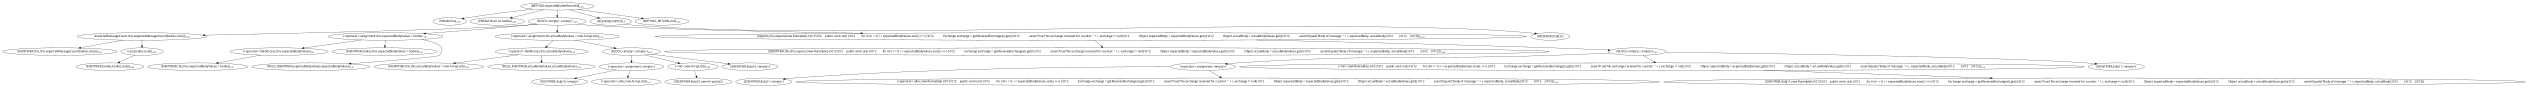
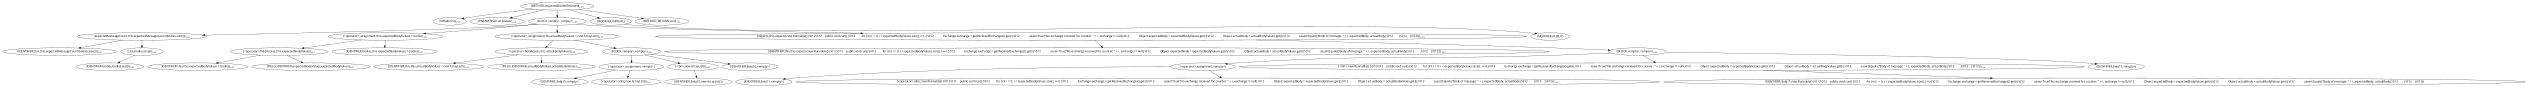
  digraph {
    fontname="Open Sans"
    node [fontname="Open Sans"]
    edge [fontname="Open Sans"]
    n1 [label=<(METHOD,expectedBodiesReceived)<SUB>239</SUB>>]
    n2 [label=<(PARAM,this)<SUB>239</SUB>>]
    n3 [label=<(PARAM,final List bodies)<SUB>239</SUB>>]
    n4 [label=<(BLOCK,&lt;empty&gt;,&lt;empty&gt;)<SUB>239</SUB>>]
    n5 [label=<(MODIFIER,VIRTUAL)>]
    n6 [label=<(METHOD_RETURN,void)<SUB>239</SUB>>]
    n7 [label=<(expectedMessageCount,this.expectedMessageCount(bodies.size()))<SUB>240</SUB>>]
    n8 [label=<(&lt;operator&gt;.assignment,this.expectedBodyValues = bodies)<SUB>241</SUB>>]
    n9 [label=<(&lt;operator&gt;.assignment,this.actualBodyValues = new ArrayList())<SUB>242</SUB>>]
    n10 [label=<(expects,this.expects(new Runnable() {\012\012    public void run() {\012        for (int i = 0; i &lt; expectedBodyValues.size(); i++) {\012            Exchange exchange = getReceivedExchanges().get(i);\012            assertTrue(&quot;No exchange received for counter: &quot; + i, exchange != null);\012            Object expectedBody = expectedBodyValues.get(i);\012            Object actualBody = actualBodyValues.get(i);\012            assertEquals(&quot;Body of message: &quot; + i, expectedBody, actualBody);\012        }\012    }\012}))<SUB>244</SUB>>]
    n11 [label=<(MODIFIER,PUBLIC)>]
    n12 [label=<(IDENTIFIER,this,this.expectedMessageCount(bodies.size()))<SUB>240</SUB>>]
    n13 [label=<(size,bodies.size())<SUB>240</SUB>>]
    n14 [label=<(&lt;operator&gt;.fieldAccess,this.expectedBodyValues)<SUB>241</SUB>>]
    n15 [label=<(IDENTIFIER,bodies,this.expectedBodyValues = bodies)<SUB>241</SUB>>]
    n16 [label=<(&lt;operator&gt;.fieldAccess,this.actualBodyValues)<SUB>242</SUB>>]
    n17 [label=<(BLOCK,&lt;empty&gt;,&lt;empty&gt;)<SUB>242</SUB>>]
    n18 [label=<(IDENTIFIER,this,this.expects(new Runnable() {\012\012    public void run() {\012        for (int i = 0; i &lt; expectedBodyValues.size(); i++) {\012            Exchange exchange = getReceivedExchanges().get(i);\012            assertTrue(&quot;No exchange received for counter: &quot; + i, exchange != null);\012            Object expectedBody = expectedBodyValues.get(i);\012            Object actualBody = actualBodyValues.get(i);\012            assertEquals(&quot;Body of message: &quot; + i, expectedBody, actualBody);\012        }\012    }\012}))<SUB>244</SUB>>]
    n19 [label=<(BLOCK,&lt;empty&gt;,&lt;empty&gt;)<SUB>244</SUB>>]
    n20 [label=<(IDENTIFIER,bodies,bodies.size())<SUB>240</SUB>>]
    n21 [label=<(IDENTIFIER,this,this.expectedBodyValues = bodies)<SUB>241</SUB>>]
    n22 [label=<(FIELD_IDENTIFIER,expectedBodyValues,expectedBodyValues)<SUB>241</SUB>>]
    n23 [label=<(IDENTIFIER,this,this.actualBodyValues = new ArrayList())<SUB>242</SUB>>]
    n24 [label=<(FIELD_IDENTIFIER,actualBodyValues,actualBodyValues)<SUB>242</SUB>>]
    n25 [label=<(&lt;operator&gt;.assignment,&lt;empty&gt;)>]
    n26 [label=<(&lt;init&gt;,new ArrayList())<SUB>292</SUB>>]
    n27 [label=<(IDENTIFIER,$obj10,&lt;empty&gt;)>]
    n28 [label=<(IDENTIFIER,$obj10,&lt;empty&gt;)>]
    n29 [label=<(&lt;operator&gt;.alloc,new ArrayList())<SUB>242</SUB>>]
    n30 [label=<(IDENTIFIER,$obj10,new ArrayList())>]
    n31 [label=<(&lt;operator&gt;.assignment,&lt;empty&gt;)>]
    n32 [label=<(&lt;init&gt;,new Runnable() {\012\012    public void run() {\012        for (int i = 0; i &lt; expectedBodyValues.size(); i++) {\012            Exchange exchange = getReceivedExchanges().get(i);\012            assertTrue(&quot;No exchange received for counter: &quot; + i, exchange != null);\012            Object expectedBody = expectedBodyValues.get(i);\012            Object actualBody = actualBodyValues.get(i);\012            assertEquals(&quot;Body of message: &quot; + i, expectedBody, actualBody);\012        }\012    }\012})<SUB>244</SUB>>]
    n33 [label=<(IDENTIFIER,$obj11,&lt;empty&gt;)>]
    n34 [label=<(IDENTIFIER,$obj11,&lt;empty&gt;)>]
    n35 [label=<(&lt;operator&gt;.alloc,new Runnable() {\012\012    public void run() {\012        for (int i = 0; i &lt; expectedBodyValues.size(); i++) {\012            Exchange exchange = getReceivedExchanges().get(i);\012            assertTrue(&quot;No exchange received for counter: &quot; + i, exchange != null);\012            Object expectedBody = expectedBodyValues.get(i);\012            Object actualBody = actualBodyValues.get(i);\012            assertEquals(&quot;Body of message: &quot; + i, expectedBody, actualBody);\012        }\012    }\012})<SUB>244</SUB>>]
    n36 [label=<(IDENTIFIER,$obj11,new Runnable() {\012\012    public void run() {\012        for (int i = 0; i &lt; expectedBodyValues.size(); i++) {\012            Exchange exchange = getReceivedExchanges().get(i);\012            assertTrue(&quot;No exchange received for counter: &quot; + i, exchange != null);\012            Object expectedBody = expectedBodyValues.get(i);\012            Object actualBody = actualBodyValues.get(i);\012            assertEquals(&quot;Body of message: &quot; + i, expectedBody, actualBody);\012        }\012    }\012})>]
    n1 -> n2
    n1 -> n3
    n1 -> n4
    n1 -> n5
    n1 -> n6
    n4 -> n7
    n4 -> n8
    n4 -> n9
    n4 -> n10
    n5 -> n11
    n7 -> n12
    n7 -> n13
    n8 -> n14
    n8 -> n15
    n9 -> n16
    n9 -> n17
    n10 -> n18
    n10 -> n19
    n13 -> n20
    n14 -> n21
-   n8 -> n22
+   n14 -> n22
    n16 -> n23
    n16 -> n24
    n17 -> n25
    n17 -> n26
    n17 -> n27
    n19 -> n31
    n19 -> n32
    n19 -> n33
    n25 -> n28
    n25 -> n29
    n26 -> n30
    n31 -> n34
    n31 -> n35
    n32 -> n36
  }
